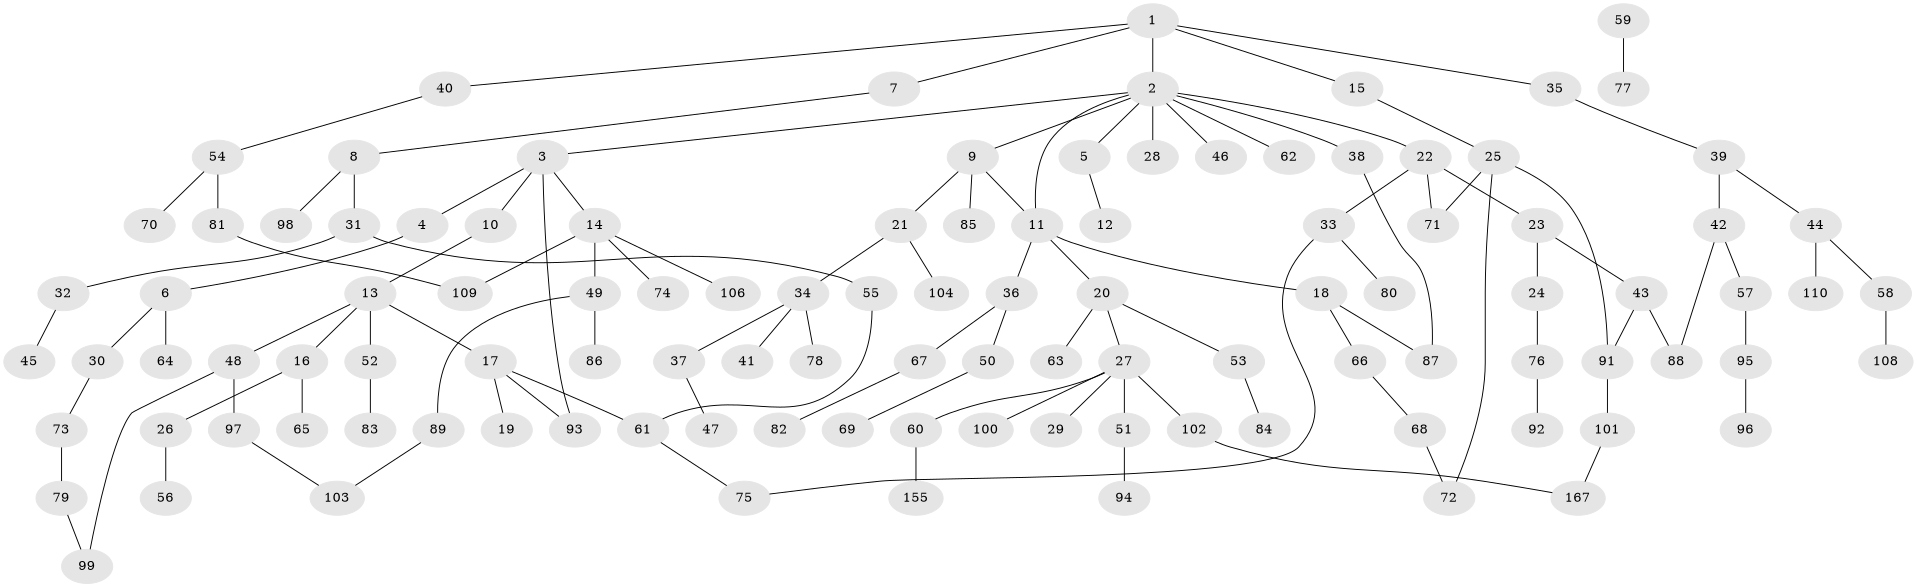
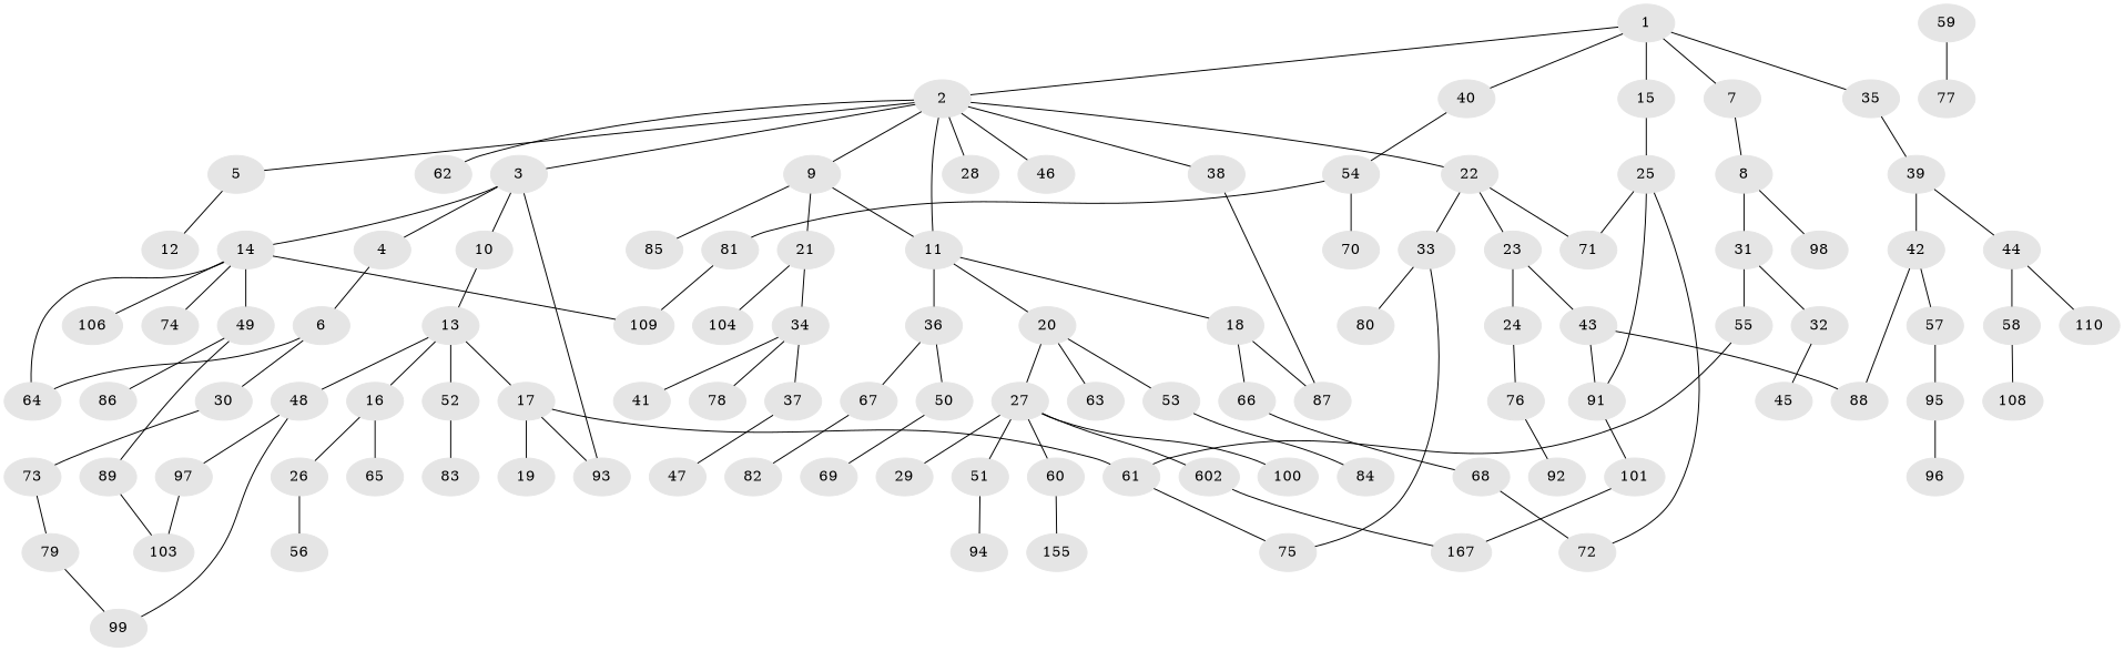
  graph {
    node [color=gray90 style=filled]
    1
    2
    7
    15
    35
    40
    3
    5
    9
    11
    22
    28
    38
    46
    62
    8
    25
    39
    54
    4
    10
    14
    93
    12
    21
    85
    18
    20
    36
    23
    33
    71
    87
    6
    13
    64
    49
    74
    106
    109
    30
    73
    31
    98
    32
    55
    34
    104
    16
    17
    48
    52
    66
    27
    53
    63
    50
    67
    26
    65
    19
    61
    97
    99
    83
    86
    89
    72
    91
    56
    75
    68
    29
    51
    60
    100
-   102
+   102 [label=602]
    84
    37
    41
    78
    24
    43
    80
    76
    88
    92
    101
    94
    59
    77
    n92 [label=155]
    n93 [label=167]
    79
    45
    47
    42
    44
    69
    82
    57
    58
    110
    70
    81
    95
    108
    103
    96
    1 -- 2
    1 -- 7
    1 -- 15
    1 -- 35
    1 -- 40
    2 -- 3
    2 -- 5
    2 -- 9
    2 -- 11
    2 -- 22
    2 -- 28
    2 -- 38
    2 -- 46
    2 -- 62
    7 -- 8
    15 -- 25
    35 -- 39
    40 -- 54
    3 -- 4
    3 -- 10
    3 -- 14
    3 -- 93
    5 -- 12
    9 -- 11
    9 -- 21
    9 -- 85
    11 -- 18
    11 -- 20
    11 -- 36
    22 -- 23
    22 -- 33
    22 -- 71
    38 -- 87
    8 -- 31
    8 -- 98
    25 -- 71
    25 -- 72
    25 -- 91
    39 -- 42
    39 -- 44
    54 -- 70
    54 -- 81
    4 -- 6
    10 -- 13
+   14 -- 64
    14 -- 49
    14 -- 74
    14 -- 106
    14 -- 109
    21 -- 34
    21 -- 104
    18 -- 87
    18 -- 66
    20 -- 27
    20 -- 53
    20 -- 63
    36 -- 50
    36 -- 67
    23 -- 24
    23 -- 43
    33 -- 75
    33 -- 80
    6 -- 64
    6 -- 30
    13 -- 16
    13 -- 17
    13 -- 48
    13 -- 52
    49 -- 86
    49 -- 89
    30 -- 73
    73 -- 79
    31 -- 32
    31 -- 55
    32 -- 45
    55 -- 61
    34 -- 37
    34 -- 41
    34 -- 78
    16 -- 26
    16 -- 65
    17 -- 93
    17 -- 19
    17 -- 61
    48 -- 97
    48 -- 99
    52 -- 83
    66 -- 68
    27 -- 29
    27 -- 51
    27 -- 60
    27 -- 100
    27 -- 102
    53 -- 84
    50 -- 69
    67 -- 82
    26 -- 56
    61 -- 75
    97 -- 103
    89 -- 103
    91 -- 101
    68 -- 72
    51 -- 94
    60 -- n92
    102 -- n93
    37 -- 47
    24 -- 76
    43 -- 91
    43 -- 88
    76 -- 92
    101 -- n93
    59 -- 77
    79 -- 99
    42 -- 88
    42 -- 57
    44 -- 58
    44 -- 110
    57 -- 95
    58 -- 108
    81 -- 109
    95 -- 96
  }
